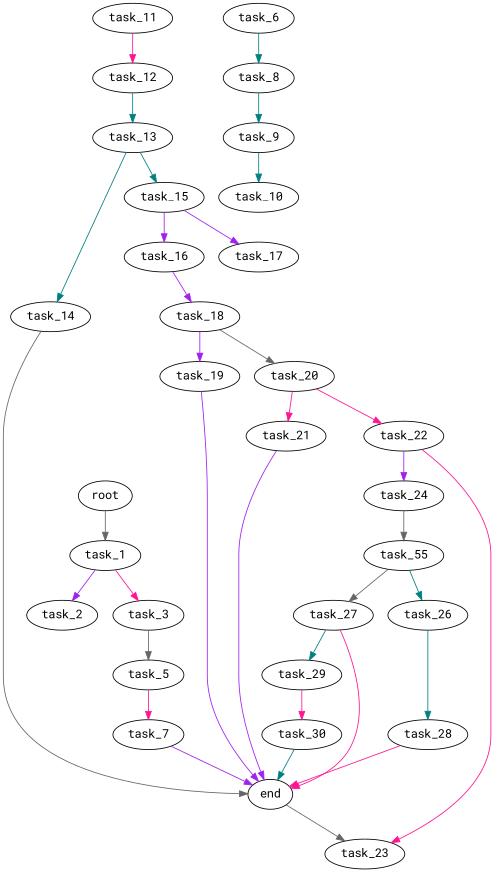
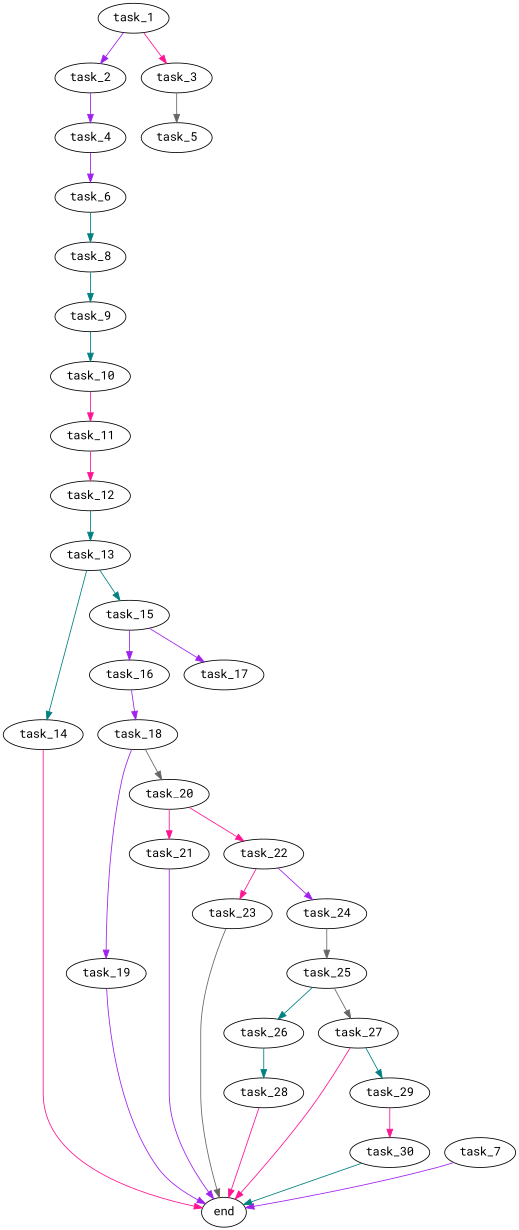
  digraph {
    fontname="Roboto Mono"
    node [fontname="Roboto Mono"]
    edge [color=purple fontname="Roboto Mono"]
-   root
    task_1
    task_2
    task_3
+   task_4
    task_5
    task_6
    task_7
    task_8
    end
    task_9
    task_10
    task_11
    task_12
    task_13
    task_14
    task_15
    task_16
    task_17
    task_18
    task_19
    task_20
    task_21
    task_22
    task_23
    task_24
-   task_25 [label=task_55]
+   task_25
    task_26
    task_27
    task_28
    task_29
    task_30
-   root -> task_1 [color=gray40]
    task_1 -> task_2
    task_1 -> task_3 [color=deeppink]
+   task_2 -> task_4
    task_3 -> task_5 [color=gray40]
-   task_5 -> task_7 [color=deeppink]
+   task_4 -> task_6
    task_6 -> task_8 [color=teal]
    task_7 -> end
    task_8 -> task_9 [color=teal]
    task_9 -> task_10 [color=teal]
+   task_10 -> task_11 [color=deeppink]
    task_11 -> task_12 [color=deeppink]
    task_12 -> task_13 [color=teal]
    task_13 -> task_14 [color=teal]
    task_13 -> task_15 [color=teal]
-   task_14 -> end [color=gray40]
+   task_14 -> end [color=deeppink]
    task_15 -> task_16
    task_15 -> task_17
    task_16 -> task_18
    task_18 -> task_19
    task_18 -> task_20 [color=gray40]
    task_19 -> end
    task_20 -> task_21 [color=deeppink]
    task_20 -> task_22 [color=deeppink]
    task_21 -> end
    task_22 -> task_23 [color=deeppink]
    task_22 -> task_24
-   end -> task_23 [color=gray40]
+   task_23 -> end [color=gray40]
    task_24 -> task_25 [color=gray40]
    task_25 -> task_26 [color=teal]
    task_25 -> task_27 [color=gray40]
    task_26 -> task_28 [color=teal]
    task_27 -> end [color=deeppink]
    task_27 -> task_29 [color=teal]
    task_28 -> end [color=deeppink]
    task_29 -> task_30 [color=deeppink]
    task_30 -> end [color=teal]
  }
